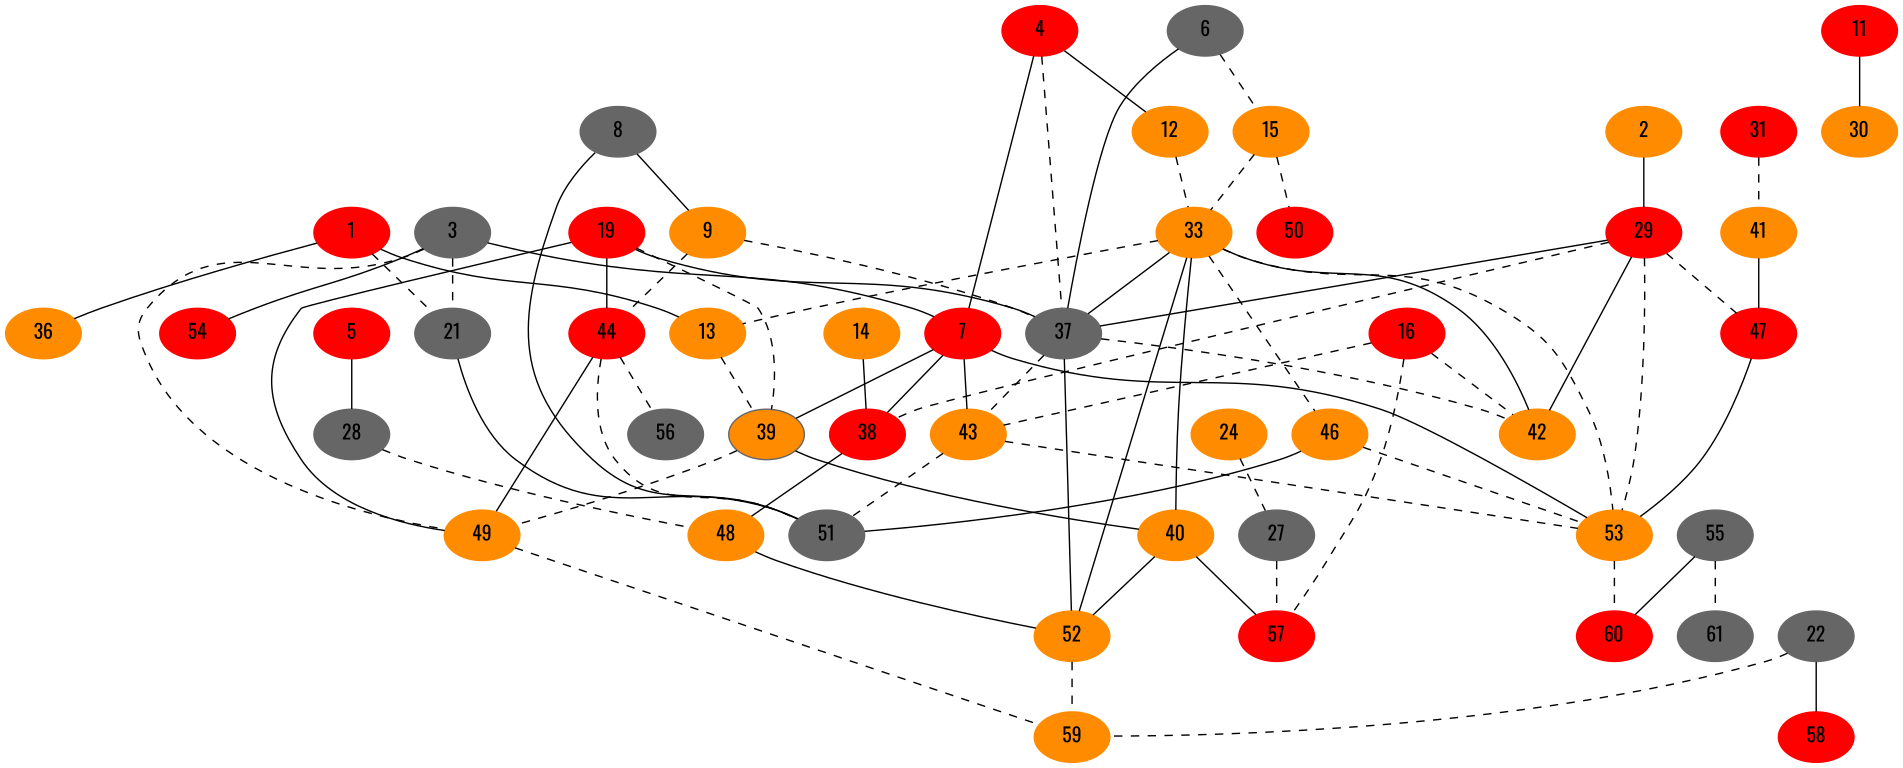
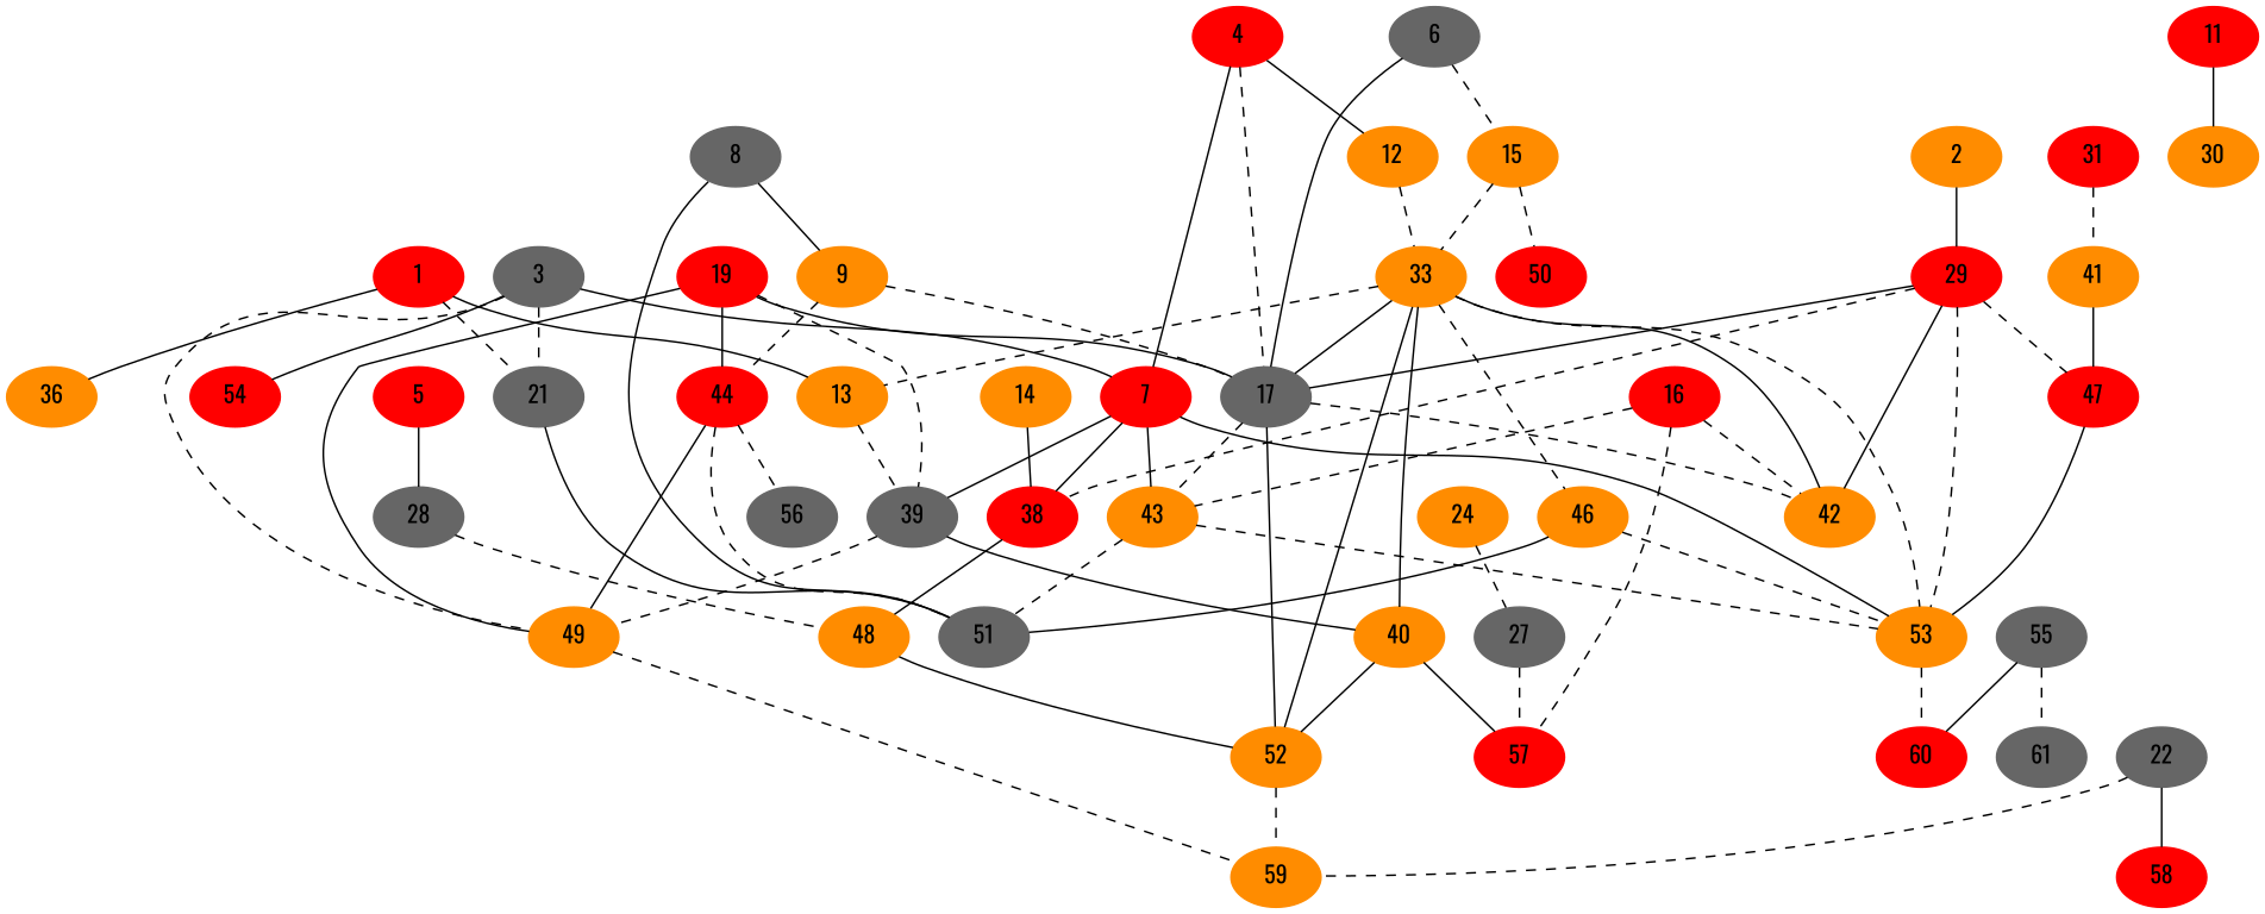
  graph {
    fontname=Oswald
    node [color=darkorange fontname=Oswald style=filled]
    edge [fontname=Oswald style=solid weight=1.0]
    1 [color=red]
    13
    21 [color=gray40]
    36
-   39 [color=gray40 fillcolor=darkorange]
+   39 [color=gray40]
    51 [color=gray40]
    29 [color=red]
    2
-   37 [color=gray40]
+   37 [color=gray40 label=17]
    38 [color=red]
    53
    42
    47 [color=red]
    3 [color=gray40]
    7 [color=red]
    49
    54 [color=red]
    43
    59
    4 [color=red]
    12
    33
    52
    5 [color=red]
    28 [color=gray40]
    48
    6 [color=gray40]
    15
    50 [color=red]
    40
    60 [color=red]
    8 [color=gray40]
    9
    44 [color=red]
    56 [color=gray40]
    11 [color=red]
    30
    46
    14
    16 [color=red]
    57 [color=red]
    19 [color=red]
    22 [color=gray40]
    58 [color=red]
    27 [color=gray40]
    24
    31 [color=red]
    41
    55 [color=gray40]
    61 [color=gray40]
    1 -- 13
    1 -- 21 [style=dashed]
    1 -- 36
    13 -- 39 [style=dashed]
    21 -- 51
    39 -- 49 [style=dashed]
    39 -- 40
    29 -- 37
    29 -- 38 [style=dashed]
    29 -- 53 [style=dashed weight=2.0]
    29 -- 42
    29 -- 47 [style=dashed]
    2 -- 29
    37 -- 42 [style=dashed]
    37 -- 43 [style=dashed]
    37 -- 52
    38 -- 48
    53 -- 60 [style=dashed]
    47 -- 53
    3 -- 21 [style=dashed]
    3 -- 7
    3 -- 49 [style=dashed]
    3 -- 54
    7 -- 39
    7 -- 38
    7 -- 53
    7 -- 43
    49 -- 59 [style=dashed]
    43 -- 51 [style=dashed]
    43 -- 53 [style=dashed]
    4 -- 37 [style=dashed]
    4 -- 7
    4 -- 12
    12 -- 33 [style=dashed]
    33 -- 13 [style=dashed]
    33 -- 37
    33 -- 53 [style=dashed weight=2.0]
    33 -- 42
    33 -- 52
    33 -- 40
    33 -- 46 [style=dashed]
    52 -- 59 [style=dashed]
    5 -- 28
    28 -- 48 [style=dashed]
    48 -- 52
    6 -- 37
    6 -- 15 [style=dashed]
    15 -- 33 [style=dashed]
    15 -- 50 [style=dashed]
    40 -- 52
    40 -- 57
    8 -- 51
    8 -- 9
    9 -- 37 [style=dashed]
    9 -- 44 [style=dashed]
    44 -- 51 [style=dashed]
    44 -- 49
    44 -- 56 [style=dashed]
    11 -- 30
    46 -- 51
    46 -- 53 [style=dashed]
    14 -- 38
    16 -- 42 [style=dashed]
    16 -- 43 [style=dashed]
    16 -- 57 [style=dashed]
    19 -- 39 [style=dashed]
    19 -- 37
    19 -- 49
    19 -- 44 [weight=2.0]
    22 -- 59 [style=dashed]
    22 -- 58
    27 -- 57 [style=dashed]
    24 -- 27 [style=dashed]
    31 -- 41 [style=dashed]
    41 -- 47
    55 -- 60
    55 -- 61 [style=dashed]
  }
